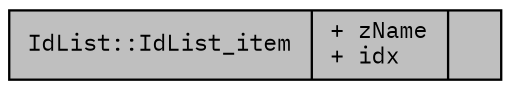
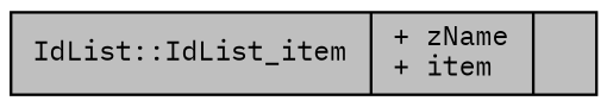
  digraph {
    rankdir=LR
    fontname="IBM Plex Mono"
-   n1 [color=black fillcolor=grey75 fontcolor=black fontname="IBM Plex Mono" fontsize=10 height=0.2 label="{IdList::IdList_item\n|+ zName\l+ idx\l|}" shape=record style=filled width=0.4]
+   n1 [color=black fillcolor=grey75 fontcolor=black fontname="IBM Plex Mono" fontsize=10 height=0.2 label="{IdList::IdList_item\n|+ zName\l+ item\l|}" shape=record style=filled width=0.4]
  }
